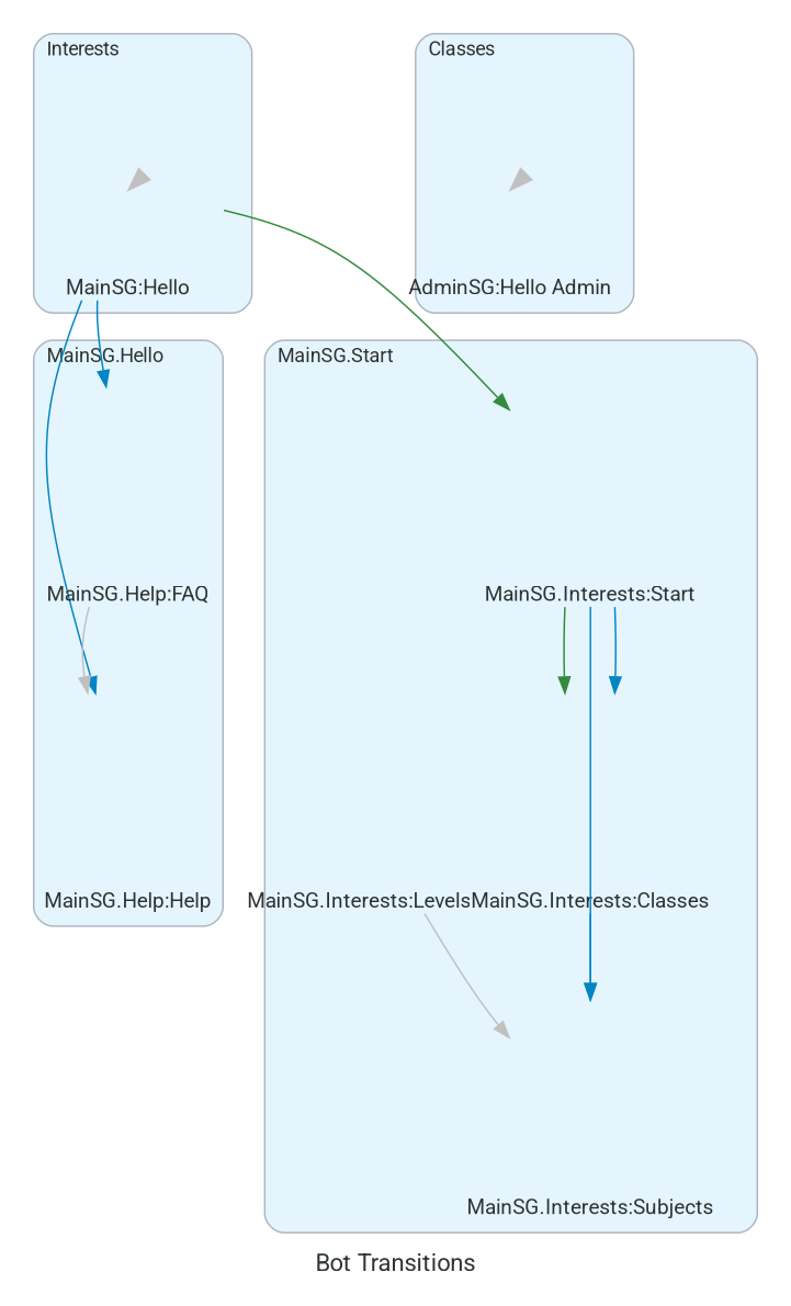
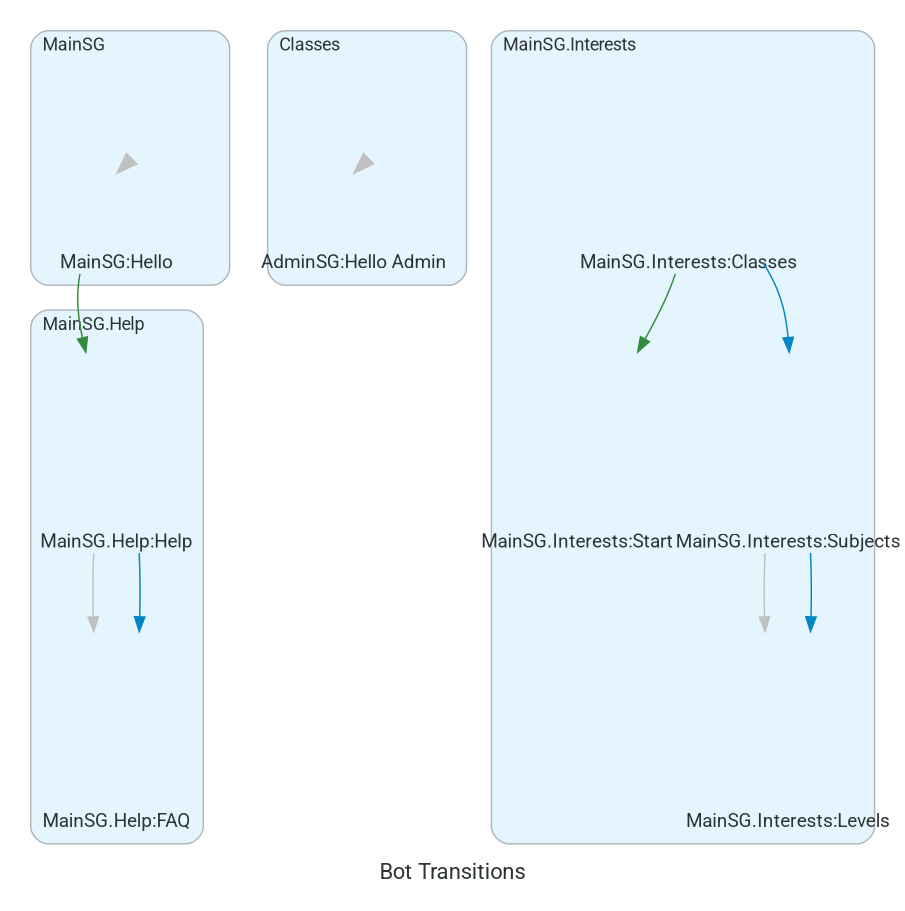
  digraph {
    fontcolor="#2D3436"
    fontname=Roboto
    fontsize=15
    label="Bot Transitions"
    nodesep=0.60
    rankdir=TB
    ranksep=0.75
    splines=curved
    node [fixedsize=true fontcolor="#2D3436" fontname=Roboto fontsize=13 labelloc=b shape=none style=rounded]
    edge [color=grey dir=forward fontcolor="#2D3436" fontname=Roboto fontsize=13]
    n1 [height=1.9028 label="MainSG:Hello" width=1.4028]
    n2 [height=1.9028 label="AdminSG:Hello Admin" width=1.4028]
    n3 [height=1.9028 label="MainSG.Help:Help" width=1.4028]
    n4 [height=1.9028 label="MainSG.Help:FAQ" width=1.4028]
    n5 [height=1.9028 label="MainSG.Interests:Start" width=1.4028]
    n6 [height=1.9028 label="MainSG.Interests:Classes" width=1.4028]
    n7 [height=1.9028 label="MainSG.Interests:Subjects" width=1.4028]
    n8 [height=1.9028 label="MainSG.Interests:Levels" width=1.4028]
    subgraph cluster_1 {
      bgcolor="#E5F5FD"
      fontsize=12
-     label=Interests
+     label=MainSG
      labeljust=l
      pencolor="#AEB6BE"
      shape=box
      style=rounded
      n1
    }
    subgraph cluster_2 {
      bgcolor="#E5F5FD"
      fontsize=12
      label=Classes
      labeljust=l
      pencolor="#AEB6BE"
      shape=box
      style=rounded
      n2
    }
    subgraph cluster_3 {
      bgcolor="#E5F5FD"
      fontsize=12
-     label="MainSG.Hello"
+     label="MainSG.Help"
      labeljust=l
      pencolor="#AEB6BE"
      shape=box
      style=rounded
      n3
      n4
    }
    subgraph cluster_4 {
      bgcolor="#E5F5FD"
      fontsize=12
-     label="MainSG.Start"
+     label="MainSG.Interests"
      labeljust=l
      pencolor="#AEB6BE"
      shape=box
      style=rounded
      n5
      n6
      n7
      n8
    }
    n1 -> n1
-   n1 -> n3 [color="#0086c3"]
-   n1 -> n5 [color="#338a3e"]
+   n1 -> n3 [color="#338a3e"]
    n2 -> n2
-   n1 -> n4 [color="#0086c3"]
+   n3 -> n4 [color="#0086c3"]
    n4 -> n3
-   n5 -> n6 [color="#0086c3"]
    n6 -> n5 [color="#338a3e"]
    n6 -> n7 [color="#0086c3"]
-   n7 -> n5 [color="#0086c3"]
+   n7 -> n8 [color="#0086c3"]
    n8 -> n7
  }
